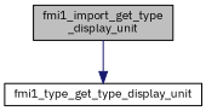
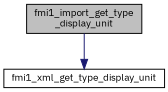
  digraph {
    rankdir=TB
    fontname="IBM Plex Sans"
    node [color=black fontname="IBM Plex Sans" fontsize=10 shape=record style=filled]
    n1 [fillcolor=grey75 fontcolor=black height=0.2 label="fmi1_import_get_type\l_display_unit" width=0.4]
-   n2 [fillcolor=white height=0.2 label=fmi1_type_get_type_display_unit width=0.4]
+   n2 [fillcolor=white height=0.2 label=fmi1_xml_get_type_display_unit width=0.4]
    n1 -> n2 [color=midnightblue fontname="IBM Plex Sans" fontsize=10 labelfontname=Helvetica labelfontsize=10 style=solid]
  }
